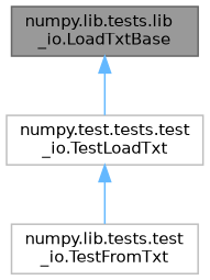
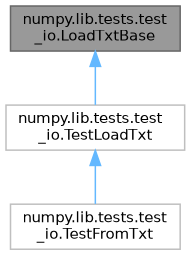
  digraph {
    node [color=grey75 fillcolor=white fontname=Helvetica fontsize=10 shape=box style=filled]
    edge [color=steelblue1 dir=back fontname=Helvetica fontsize=10 labelfontname=Helvetica labelfontsize=10 style=solid]
-   n1 [color=gray40 fillcolor=grey60 fontcolor=black height=0.2 label="numpy.lib.tests.lib\l_io.LoadTxtBase" width=0.4]
-   n2 [height=0.2 label="numpy.test.tests.test\l_io.TestLoadTxt" width=0.4]
+   n1 [color=gray40 fillcolor=grey60 fontcolor=black height=0.2 label="numpy.lib.tests.test\l_io.LoadTxtBase" width=0.4]
+   n2 [height=0.2 label="numpy.lib.tests.test\l_io.TestLoadTxt" width=0.4]
    n3 [height=0.2 label="numpy.lib.tests.test\l_io.TestFromTxt" width=0.4]
    n1 -> n2
    n2 -> n3
  }
